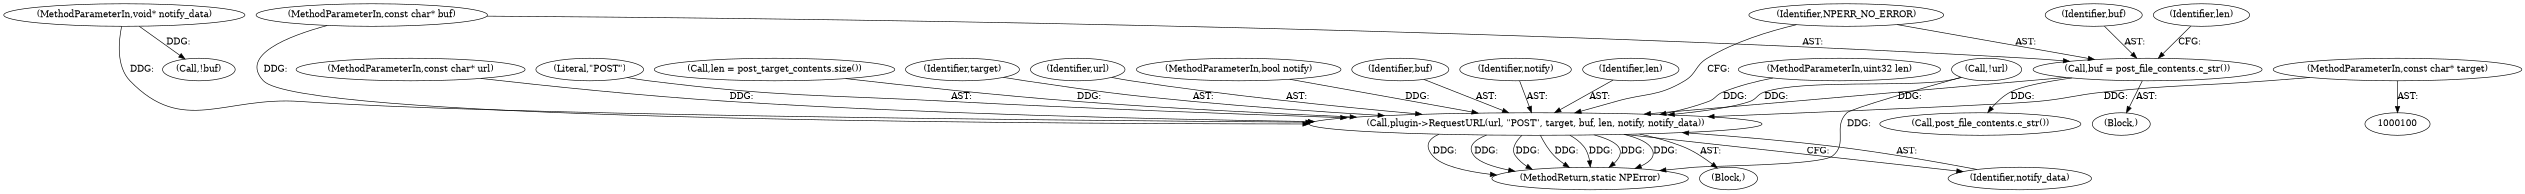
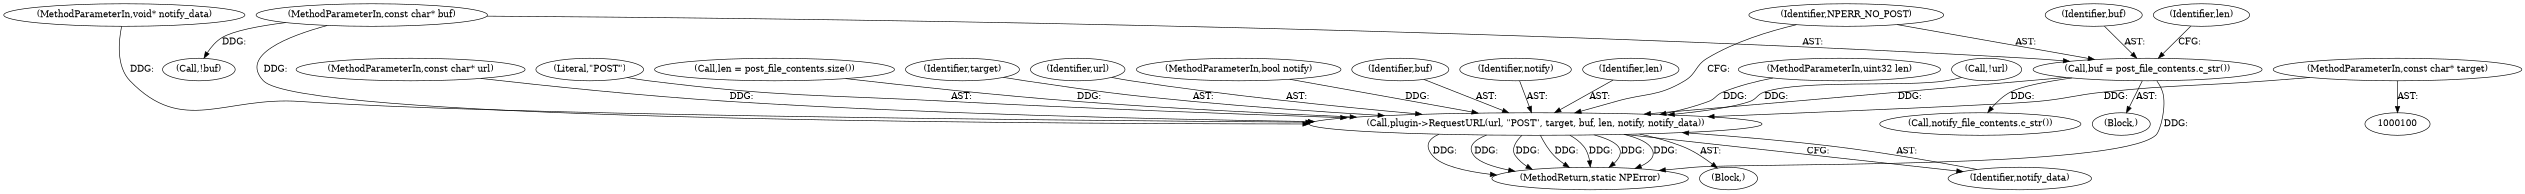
  digraph {
    n1 [label="(Call,buf = post_file_contents.c_str())"]
    n2 [label="(Call,plugin->RequestURL(url, \"POST\", target, buf, len, notify, notify_data))"]
    n3 [label="(Block,)"]
    n4 [label="(MethodReturn,static NPError)"]
-   n5 [label="(Call,post_file_contents.c_str())"]
+   n5 [label="(Call,notify_file_contents.c_str())"]
    n6 [label="(Block,)"]
    n7 [label="(Identifier,notify_data)"]
    n8 [label="(MethodParameterIn,const char* buf)"]
    n9 [label="(Call,!buf)"]
    n10 [label="(MethodParameterIn,void* notify_data)"]
-   n11 [label="(Identifier,NPERR_NO_ERROR)"]
+   n11 [label="(Identifier,NPERR_NO_POST)"]
    n12 [label="(Call,!url)"]
    n13 [label="(MethodParameterIn,const char* url)"]
    n14 [label="(Literal,\"POST\")"]
-   n15 [label="(Call,len = post_target_contents.size())"]
+   n15 [label="(Call,len = post_file_contents.size())"]
    n16 [label="(Identifier,target)"]
    n17 [label="(Identifier,url)"]
    n18 [label="(Identifier,buf)"]
    n19 [label="(Identifier,len)"]
    n20 [label="(MethodParameterIn,bool notify)"]
    n21 [label="(Identifier,buf)"]
    n22 [label="(Identifier,notify)"]
    n23 [label="(Identifier,len)"]
    n24 [label="(MethodParameterIn,const char* target)"]
    1000100
    n26 [label="(MethodParameterIn,uint32 len)"]
    n1 -> n2 [label="DDG: "]
    n1 -> n3 [label="AST: "]
-   n12 -> n4 [label="DDG: "]
+   n1 -> n4 [label="DDG: "]
    n1 -> n5 [label="DDG: "]
    n2 -> n4 [label="DDG: "]
    n2 -> n4 [label="DDG: "]
    n2 -> n4 [label="DDG: "]
    n2 -> n4 [label="DDG: "]
    n2 -> n4 [label="DDG: "]
    n2 -> n4 [label="DDG: "]
    n2 -> n4 [label="DDG: "]
    n2 -> n6 [label="AST: "]
    n2 -> n7 [label="CFG: "]
    n7 -> n2 [label="AST: "]
    n8 -> n1 [label="AST: "]
    n8 -> n2 [label="DDG: "]
-   n10 -> n9 [label="DDG: "]
+   n8 -> n9 [label="DDG: "]
    n10 -> n2 [label="DDG: "]
    n11 -> n1 [label="AST: "]
    n11 -> n2 [label="CFG: "]
    n12 -> n2 [label="DDG: "]
    n13 -> n2 [label="DDG: "]
    n14 -> n2 [label="AST: "]
    n15 -> n2 [label="DDG: "]
    n16 -> n2 [label="AST: "]
    n17 -> n2 [label="AST: "]
    n18 -> n1 [label="AST: "]
    n19 -> n1 [label="CFG: "]
    n20 -> n2 [label="DDG: "]
    n21 -> n2 [label="AST: "]
    n22 -> n2 [label="AST: "]
    n23 -> n2 [label="AST: "]
    n24 -> n2 [label="DDG: "]
    n24 -> 1000100 [label="AST: "]
    n26 -> n2 [label="DDG: "]
  }
